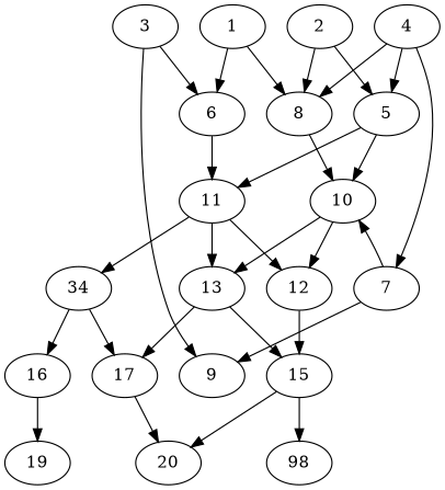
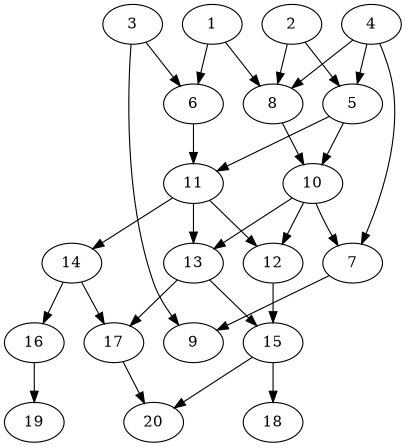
  digraph {
    node [alpha=0.07]
    1 [alpha=0.17 expect_size=18202624]
    6 [alpha=0.18 expect_size=46836736]
    8 [expect_size=50311168]
    11 [alpha=0.10 expect_size=44367872]
    7 [alpha=0.14 expect_size=28721152]
    9 [alpha=0.20 expect_size=42936320]
    10 [expect_size=15039488]
    12 [alpha=0.11 expect_size=36918272]
    13 [alpha=0.15 expect_size=7190528]
-   14 [alpha=0.17 expect_size=45859840 label=34]
+   14 [alpha=0.17 expect_size=45859840]
    2 [expect_size=43617280]
    5 [alpha=0.06 expect_size=22168576]
    3 [alpha=0.16 expect_size=22942720]
    4 [alpha=0.10 expect_size=15764480]
    15 [alpha=0.05 expect_size=22096896]
    17 [alpha=0.16 expect_size=31491072]
    16 [alpha=0.13 expect_size=36384768]
-   18 [alpha=0.10 expect_size=16926720 label=98]
+   18 [alpha=0.10 expect_size=16926720]
    20 [alpha=0.06 expect_size=33806336]
    19 [alpha=0.15 expect_size=34470912]
    1 -> 6
    1 -> 8
    6 -> 11
    8 -> 10
    11 -> 12
    11 -> 13
    11 -> 14
    7 -> 9
-   7 -> 10
+   10 -> 7
    10 -> 12
    10 -> 13
    12 -> 15
    13 -> 15
    13 -> 17
    14 -> 17
    14 -> 16
    2 -> 8
    2 -> 5
    5 -> 11
    5 -> 10
    3 -> 6
    3 -> 9
    4 -> 8
    4 -> 7
    4 -> 5
    15 -> 18
    15 -> 20
    17 -> 20
    16 -> 19
  }
